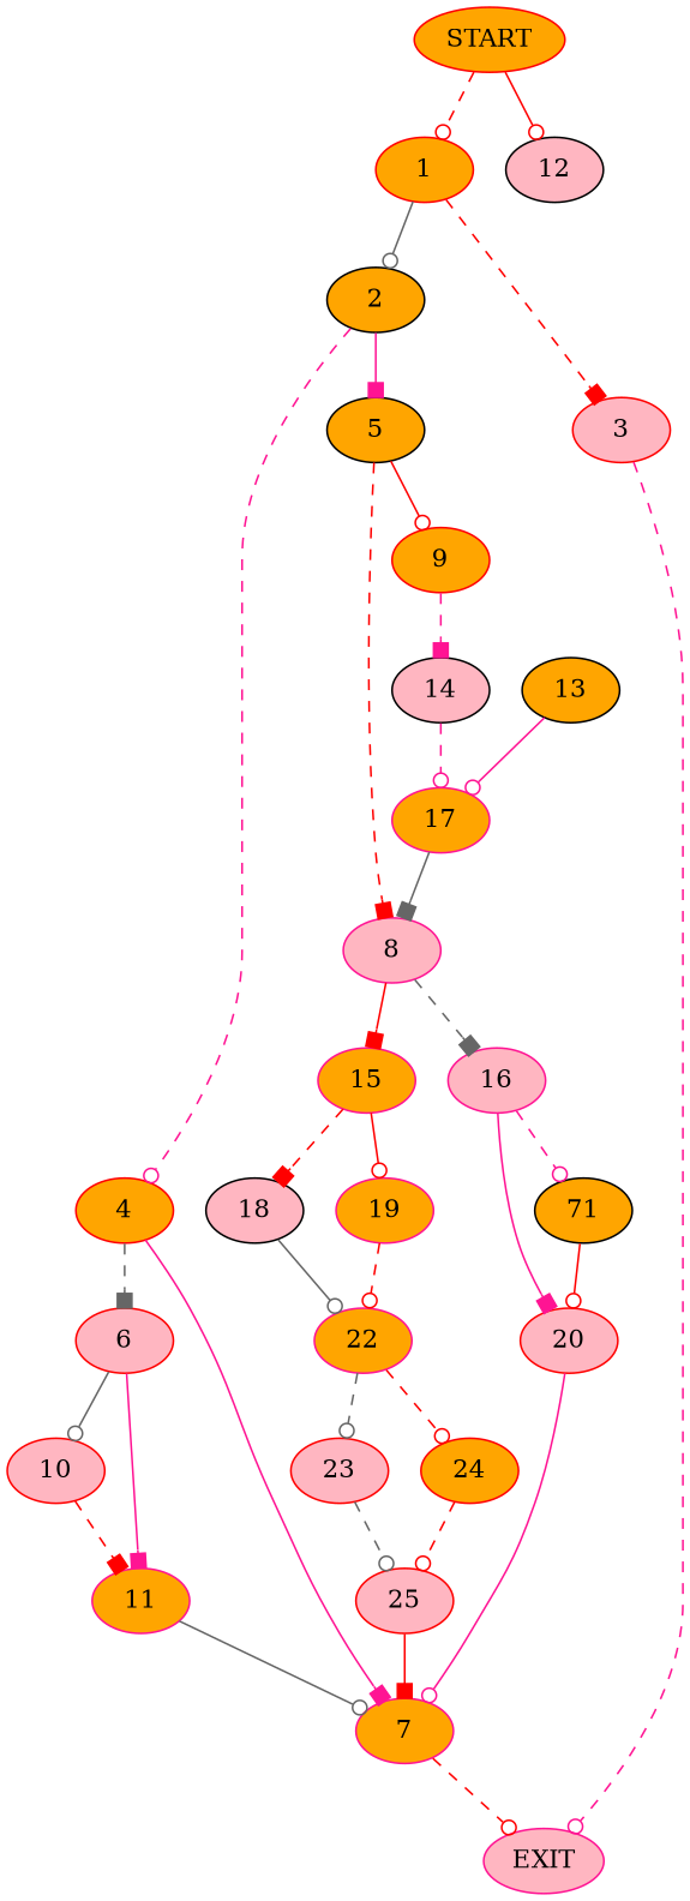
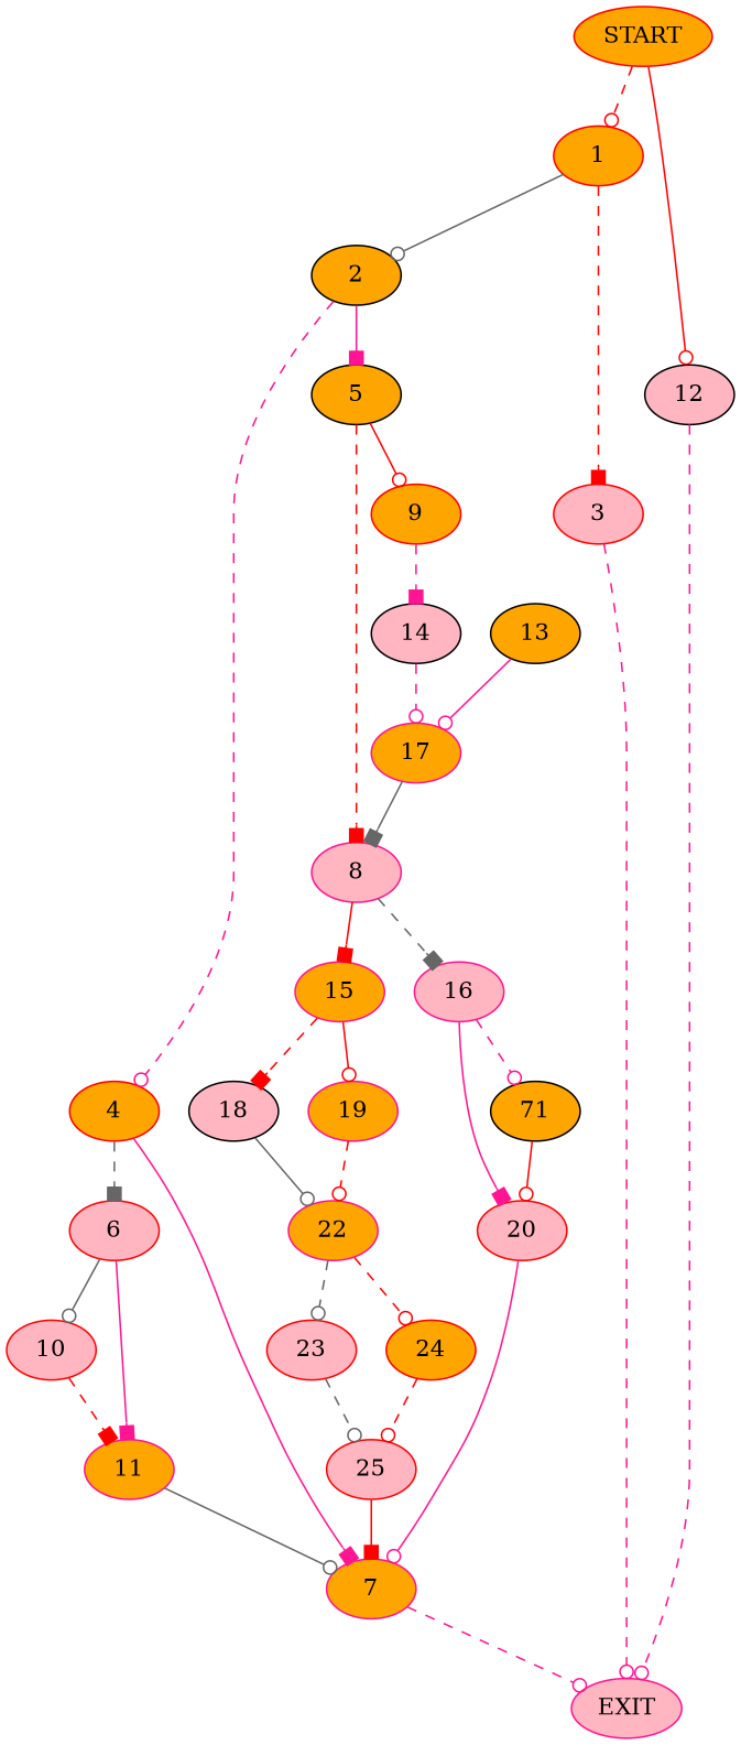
  digraph {
    node [color=red fillcolor=orange style=filled]
    edge [arrowhead=odot color=red style=dashed]
    n1 [label=START]
    1
    12 [color=black fillcolor=lightpink]
    2 [color=black]
    3 [fillcolor=lightpink]
    n6 [color=deeppink fillcolor=lightpink label=EXIT]
    4
    5 [color=black]
    6 [fillcolor=lightpink]
    7 [color=deeppink]
    8 [color=deeppink fillcolor=lightpink]
    9
    10 [fillcolor=lightpink]
    11 [color=deeppink]
    15 [color=deeppink]
    16 [color=deeppink fillcolor=lightpink]
    14 [color=black fillcolor=lightpink]
    18 [color=black fillcolor=lightpink]
    19 [color=deeppink]
    20 [fillcolor=lightpink]
    n21 [color=black label=71]
    13 [color=black]
    17 [color=deeppink]
    22 [color=deeppink]
    23 [fillcolor=lightpink]
    24
    25 [fillcolor=lightpink]
    n1 -> 1
    n1 -> 12 [style=solid]
    1 -> 2 [color=gray40 style=solid]
    1 -> 3 [arrowhead=box]
+   12 -> n6 [color=deeppink]
    2 -> 4 [color=deeppink]
    2 -> 5 [arrowhead=box color=deeppink style=solid]
    3 -> n6 [color=deeppink]
    4 -> 6 [arrowhead=box color=gray40]
    4 -> 7 [arrowhead=box color=deeppink style=solid]
    5 -> 8 [arrowhead=box]
    5 -> 9 [style=solid]
    6 -> 10 [color=gray40 style=solid]
    6 -> 11 [arrowhead=box color=deeppink style=solid]
-   7 -> n6
+   7 -> n6 [color=deeppink]
    8 -> 15 [arrowhead=box style=solid]
    8 -> 16 [arrowhead=box color=gray40]
    9 -> 14 [arrowhead=box color=deeppink]
    10 -> 11 [arrowhead=box]
    11 -> 7 [color=gray40 style=solid]
    15 -> 18 [arrowhead=box]
    15 -> 19 [style=solid]
    16 -> 20 [arrowhead=box color=deeppink style=solid]
    16 -> n21 [color=deeppink]
    14 -> 17 [color=deeppink]
    18 -> 22 [color=gray40 style=solid]
    19 -> 22
    20 -> 7 [color=deeppink style=solid]
    n21 -> 20 [style=solid]
    13 -> 17 [color=deeppink style=solid]
    17 -> 8 [arrowhead=box color=gray40 style=solid]
    22 -> 23 [color=gray40]
    22 -> 24
    23 -> 25 [color=gray40]
    24 -> 25
    25 -> 7 [arrowhead=box style=solid]
  }
